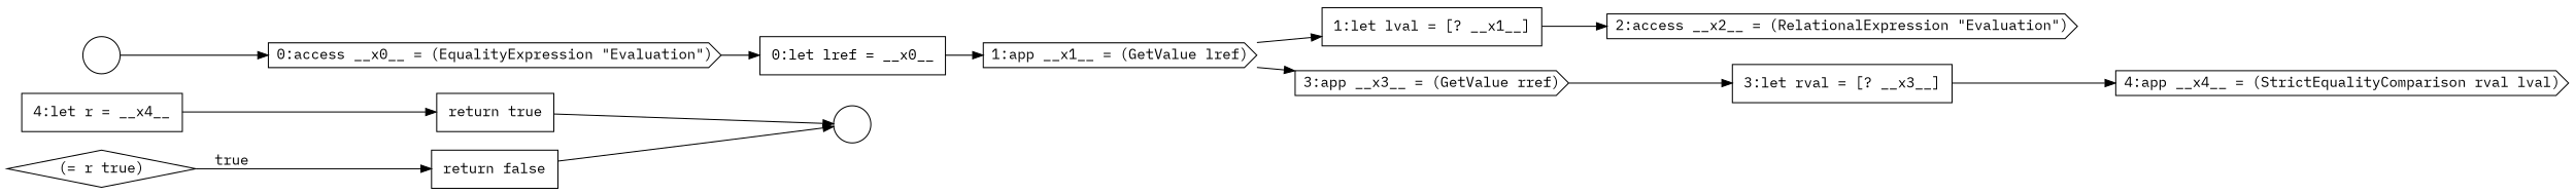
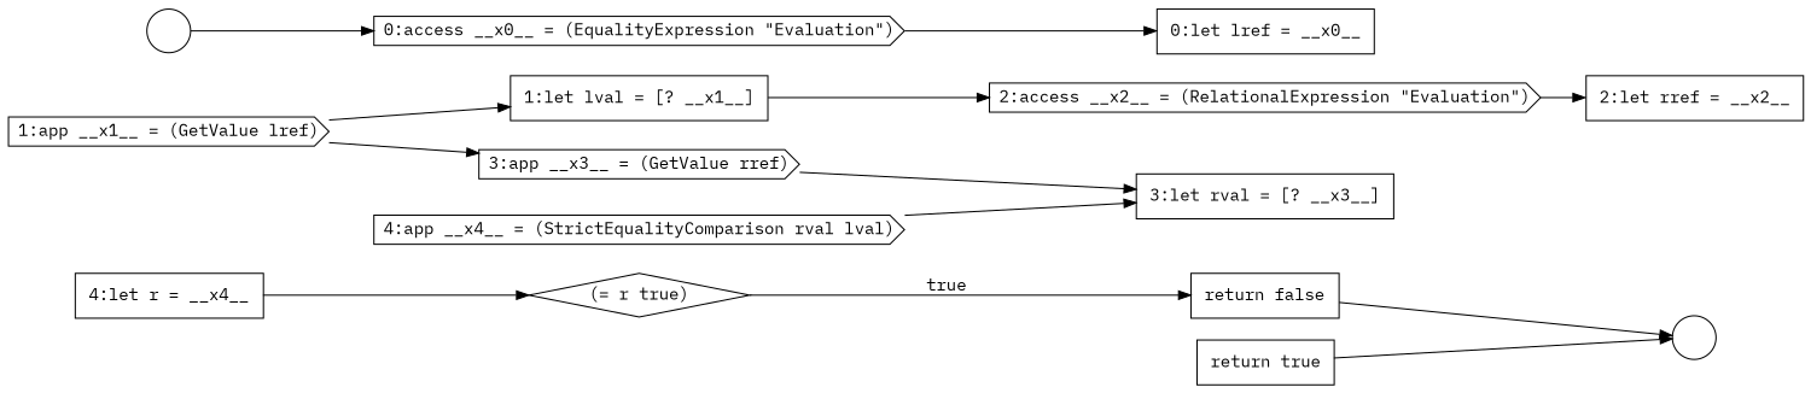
  digraph {
    fontname="IBM Plex Mono"
    rankdir=LR
    node [color=black fillcolor=white fontname="IBM Plex Mono" shape=none style=filled]
    edge [color=black fontname="IBM Plex Mono"]
    n1 [label=<<font color="black">     <table border="0" cellborder="1" cellspacing="0" cellpadding="10">       <tr><td align="left">4:let r = __x4__</td></tr>     </table>   </font>> margin=0]
    n2 [label=<<font color="black">(= r true)</font>> shape=diamond]
    n3 [label=<<font color="black">     <table border="0" cellborder="1" cellspacing="0" cellpadding="10">       <tr><td align="left">return false</td></tr>     </table>   </font>> margin=0]
    n4 [label=<<font color="black">     <table border="0" cellborder="1" cellspacing="0" cellpadding="10">       <tr><td align="left">1:let lval = [? __x1__]</td></tr>     </table>   </font>> margin=0]
    n5 [label=<<font color="black">2:access __x2__ = (RelationalExpression &quot;Evaluation&quot;)</font>> shape=cds]
+   n6 [label=<<font color="black">     <table border="0" cellborder="1" cellspacing="0" cellpadding="10">       <tr><td align="left">2:let rref = __x2__</td></tr>     </table>   </font>> margin=0]
    n7 [label=<<font color="black">3:app __x3__ = (GetValue rref)</font>> shape=cds]
    n8 [label=<<font color="black">     <table border="0" cellborder="1" cellspacing="0" cellpadding="10">       <tr><td align="left">3:let rval = [? __x3__]</td></tr>     </table>   </font>> margin=0]
    n9 [label=<<font color="black">4:app __x4__ = (StrictEqualityComparison rval lval)</font>> shape=cds]
    n10 [label=<<font color="black">     <table border="0" cellborder="1" cellspacing="0" cellpadding="10">       <tr><td align="left">0:let lref = __x0__</td></tr>     </table>   </font>> margin=0]
    n11 [label=<<font color="black">1:app __x1__ = (GetValue lref)</font>> shape=cds]
    n12 [label=" " shape=circle]
    n13 [label=" " shape=circle]
    n14 [label=<<font color="black">0:access __x0__ = (EqualityExpression &quot;Evaluation&quot;)</font>> shape=cds]
    n15 [label=<<font color="black">     <table border="0" cellborder="1" cellspacing="0" cellpadding="10">       <tr><td align="left">return true</td></tr>     </table>   </font>> margin=0]
-   n1 -> n15
+   n1 -> n2
    n2 -> n3 [label=<<font color="black">true</font>>]
    n3 -> n12
    n4 -> n5
+   n5 -> n6
    n7 -> n8
-   n8 -> n9
-   n10 -> n11
+   n9 -> n8
    n11 -> n4
    n11 -> n7
    n13 -> n14
    n14 -> n10
    n15 -> n12
  }
